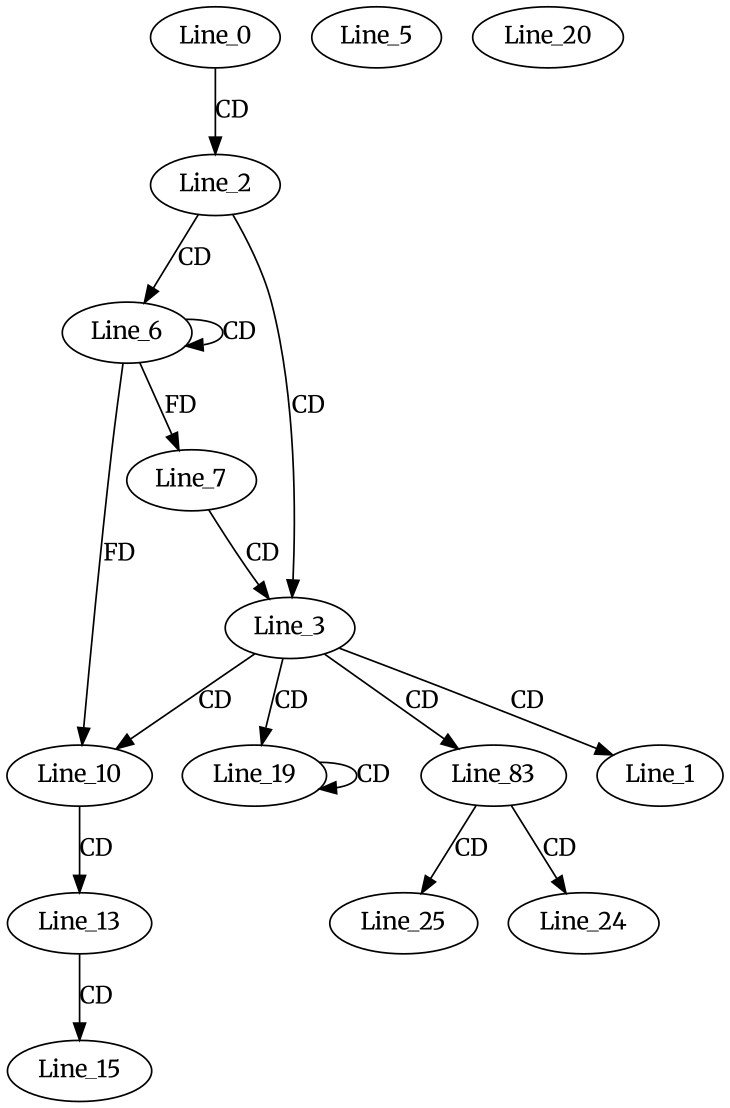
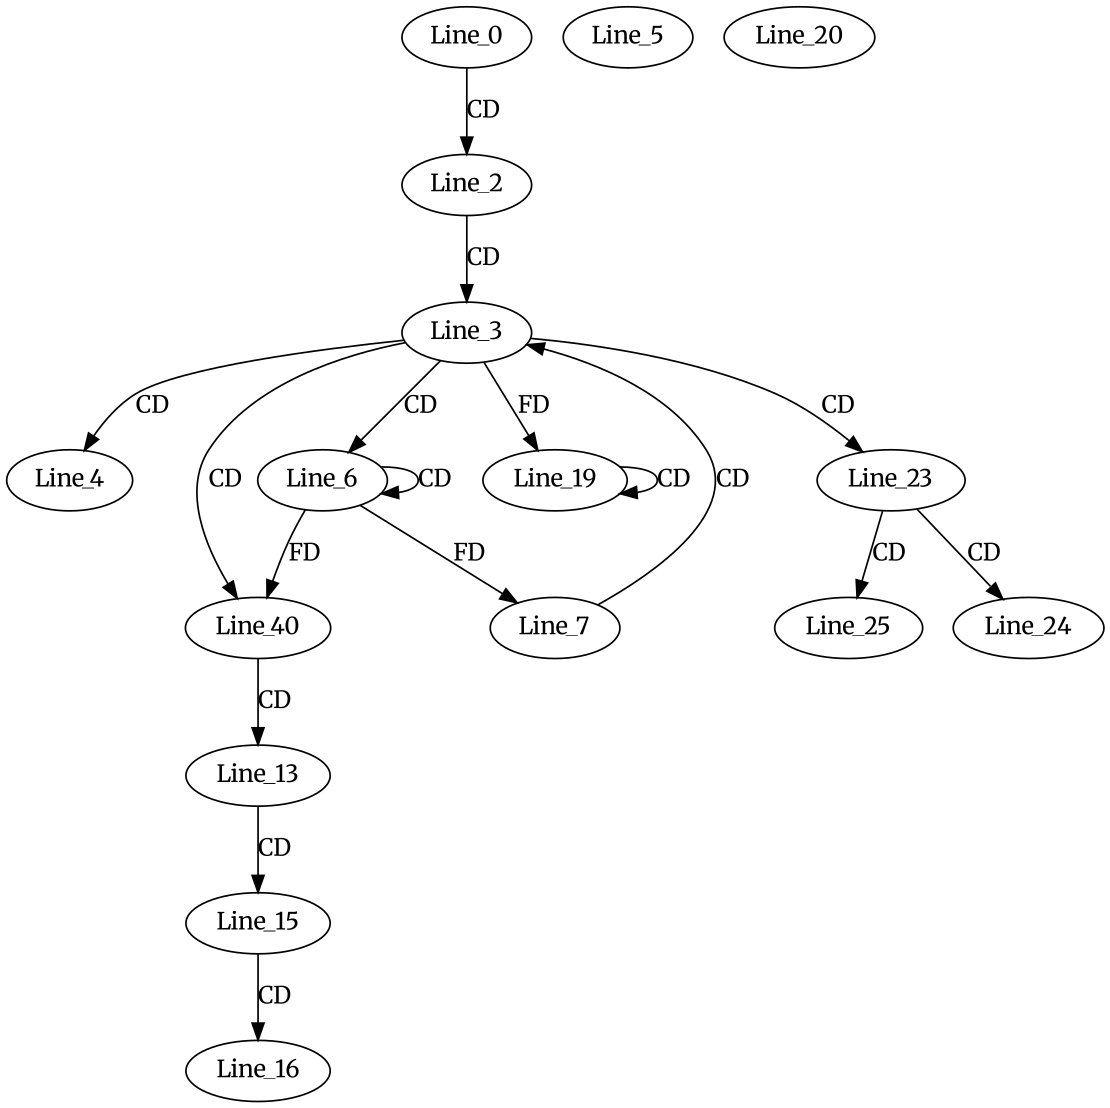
  digraph {
    fontname=Merriweather
    node [fontname=Merriweather]
    edge [fontname=Merriweather]
    Line_0
    Line_2
    Line_3
-   Line_4 [label=Line_1]
+   Line_4
    Line_6
-   Line_10
+   Line_10 [label=Line_40]
    Line_19
-   Line_23 [label=Line_83]
+   Line_23
    Line_7
    Line_13
    Line_25
    n12 [label=Line_24]
    Line_5
    Line_15
+   Line_16
    Line_20
    Line_0 -> Line_2 [label=CD]
    Line_2 -> Line_3 [label=CD]
    Line_3 -> Line_4 [label=CD]
-   Line_2 -> Line_6 [label=CD]
+   Line_3 -> Line_6 [label=CD]
    Line_3 -> Line_10 [label=CD]
-   Line_3 -> Line_19 [label=CD]
+   Line_3 -> Line_19 [label=FD]
    Line_3 -> Line_23 [label=CD]
    Line_6 -> Line_6 [label=CD]
    Line_6 -> Line_10 [label=FD]
    Line_6 -> Line_7 [label=FD]
    Line_10 -> Line_13 [label=CD]
    Line_19 -> Line_19 [label=CD]
    Line_23 -> Line_25 [label=CD]
    Line_23 -> n12 [label=CD]
    Line_7 -> Line_3 [label=CD]
    Line_13 -> Line_15 [label=CD]
+   Line_15 -> Line_16 [label=CD]
  }
